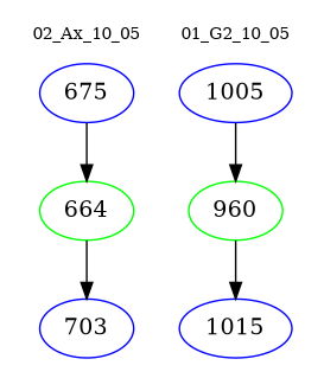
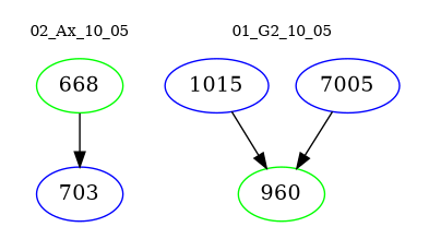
  digraph {
    node [color=blue]
    edge [color=black]
-   n1 [label=675]
-   n2 [color=green label=664]
+   n2 [color=green label=668]
    n3 [label=703]
-   n4 [label=1005]
+   n4 [label=7005]
    n5 [color=green label=960]
    n6 [label=1015]
    subgraph cluster_1 {
      color=white
      fontsize=10
      label="02_Ax_10_05"
-     n1
      n2
      n3
    }
    subgraph cluster_2 {
      color=white
      fontsize=10
      label="01_G2_10_05"
      n4
      n5
      n6
    }
-   n1 -> n2
    n2 -> n3
    n4 -> n5
-   n5 -> n6
+   n6 -> n5
  }
